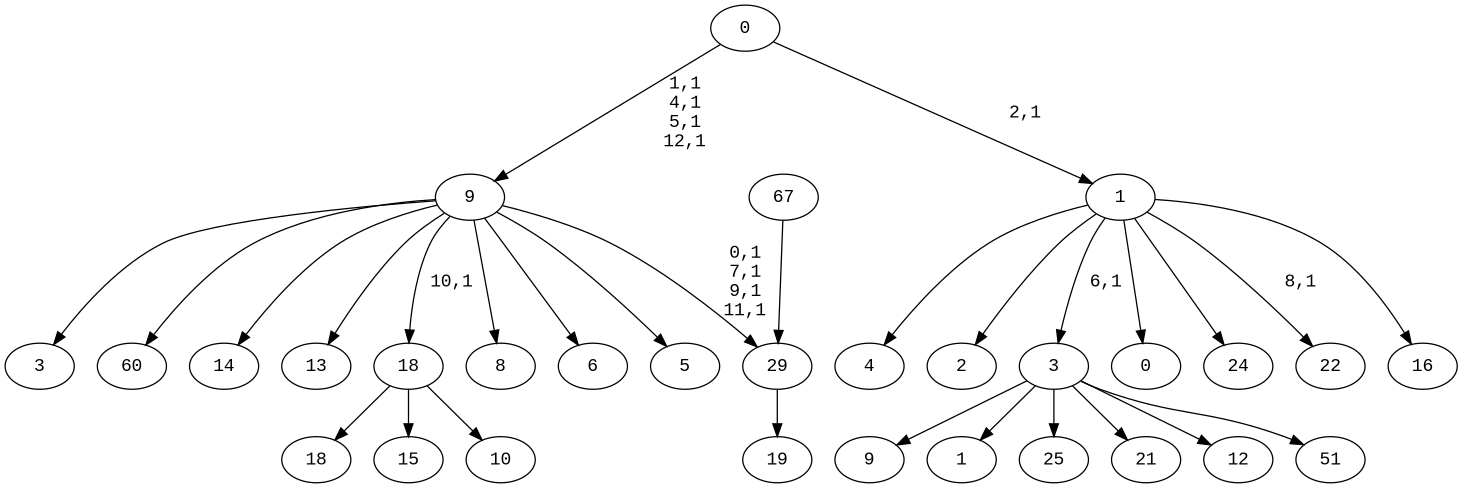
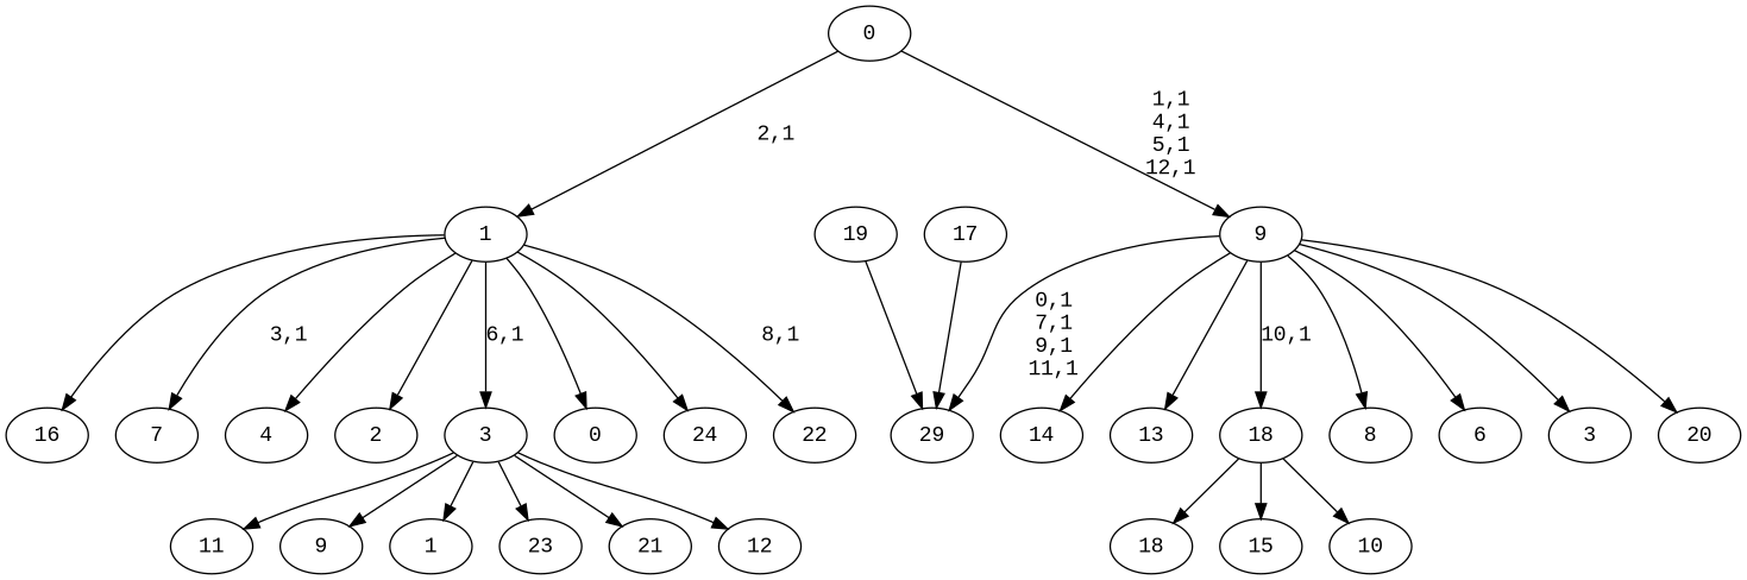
  digraph {
    fontname="Liberation Mono"
    node [fontname="Liberation Mono"]
    edge [fontname="Liberation Mono"]
    n1 [label=24]
-   n2 [label=25]
+   n2 [label=23]
    n3 [label=22]
    n4 [label=21]
-   n5 [label=60]
+   n5 [label=20]
    n6 [label=19]
    n7 [label=18]
-   n8 [label=67]
+   n8 [label=17]
    29
    n10 [label=16]
    n11 [label=15]
    n12 [label=14]
    n13 [label=13]
    n14 [label=12]
-   n15 [label=51]
+   n15 [label=11]
    n16 [label=10]
    18
    n18 [label=9]
    n19 [label=8]
+   n20 [label=7]
    n21 [label=6]
-   n22 [label=5]
    n23 [label=4]
    n24 [label=3]
    9
    n26 [label=2]
    n27 [label=1]
    3
    n29 [label=0]
    1
    0
    n8 -> 29
-   29 -> n6
+   n6 -> 29
    18 -> n7
    18 -> n11
    18 -> n16
    9 -> n5
    9 -> 29 [label="0,1\n7,1\n9,1\n11,1"]
    9 -> n12
    9 -> n13
    9 -> 18 [label="10,1"]
    9 -> n19
    9 -> n21
-   9 -> n22
    9 -> n24
    3 -> n2
    3 -> n4
    3 -> n14
    3 -> n15
    3 -> n18
    3 -> n27
    1 -> n1
    1 -> n3 [label="8,1"]
    1 -> n10
+   1 -> n20 [label="3,1"]
    1 -> n23
    1 -> n26
    1 -> 3 [label="6,1"]
    1 -> n29
    0 -> 9 [label="1,1\n4,1\n5,1\n12,1"]
    0 -> 1 [label="2,1"]
  }
